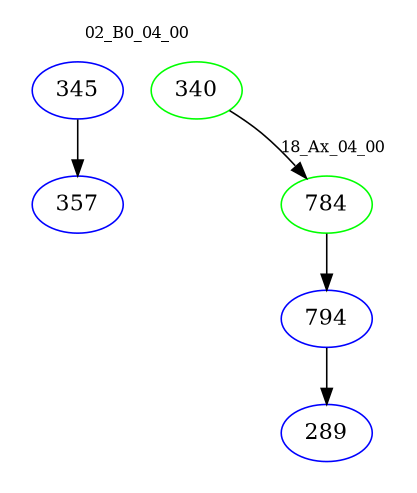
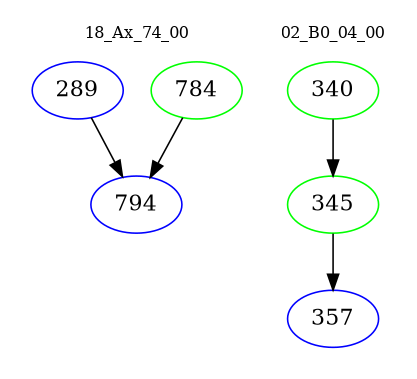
  digraph {
    node [color=blue]
    edge [color=black]
    n1 [color=green label=784]
    n2 [label=794]
    n3 [label=289]
    n4 [color=green label=340]
-   n5 [label=345]
+   n5 [color=green label=345]
    n6 [label=357]
    subgraph cluster_1 {
      color=white
      fontsize=10
-     label="18_Ax_04_00"
+     label="18_Ax_74_00"
      n1
      n2
      n3
    }
    subgraph cluster_2 {
      color=white
      fontsize=10
      label="02_B0_04_00"
      n4
      n5
      n6
    }
    n1 -> n2
-   n2 -> n3
-   n4 -> n1
+   n3 -> n2
+   n4 -> n5
    n5 -> n6
  }
